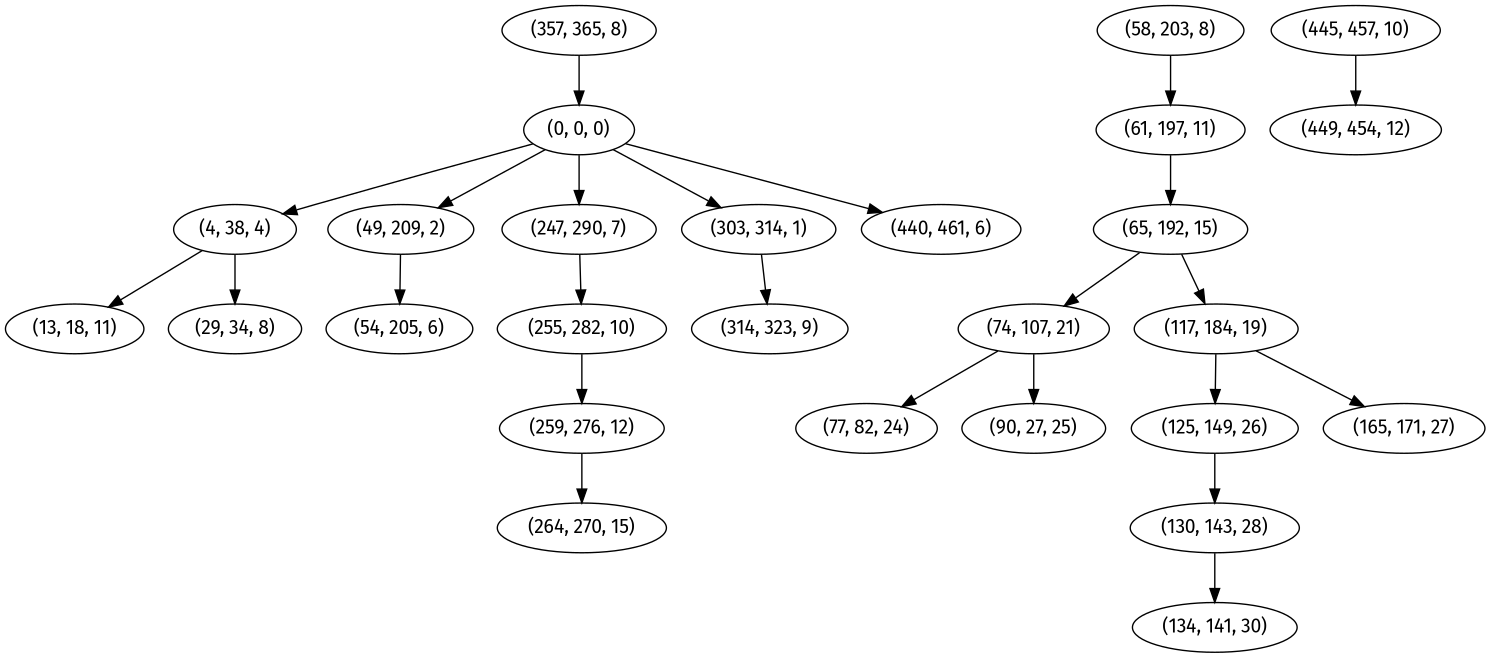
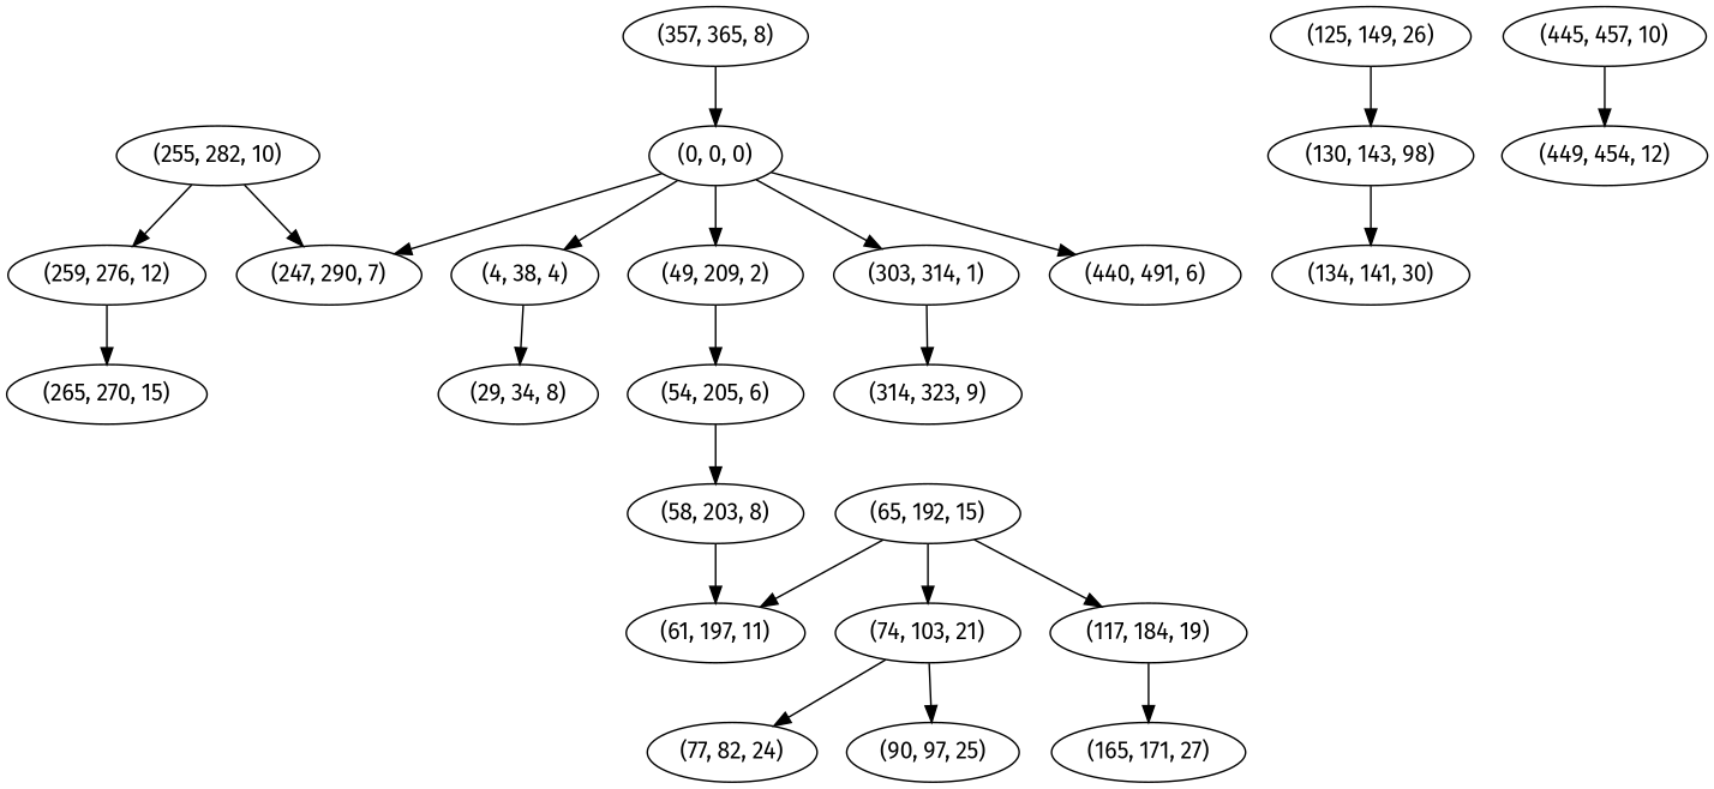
  digraph {
    fontname="Fira Sans"
    node [fontname="Fira Sans"]
    edge [fontname="Fira Sans"]
    "(0, 0, 0)"
    "(4, 38, 4)"
    "(49, 209, 2)"
    "(247, 290, 7)"
    n5 [label="(303, 314, 1)"]
-   "(440, 461, 6)"
-   "(13, 18, 11)"
+   "(440, 461, 6)" [label="(440, 491, 6)"]
    "(29, 34, 8)"
    "(54, 205, 6)"
    "(255, 282, 10)"
    "(314, 323, 9)"
    "(357, 365, 8)"
    "(58, 203, 8)"
    "(61, 197, 11)"
    "(65, 192, 15)"
-   "(74, 103, 21)" [label="(74, 107, 21)"]
+   "(74, 103, 21)"
    "(117, 184, 19)"
    "(77, 82, 24)"
-   "(90, 97, 25)" [label="(90, 27, 25)"]
+   "(90, 97, 25)"
    "(125, 149, 26)"
    "(165, 171, 27)"
-   "(130, 143, 28)"
+   "(130, 143, 28)" [label="(130, 143, 98)"]
    "(134, 141, 30)"
    "(259, 276, 12)"
-   "(265, 270, 15)" [label="(264, 270, 15)"]
+   "(265, 270, 15)"
    "(445, 457, 10)"
    "(449, 454, 12)"
    "(0, 0, 0)" -> "(4, 38, 4)"
    "(0, 0, 0)" -> "(49, 209, 2)"
    "(0, 0, 0)" -> "(247, 290, 7)"
    "(0, 0, 0)" -> n5
    "(0, 0, 0)" -> "(440, 461, 6)"
-   "(4, 38, 4)" -> "(13, 18, 11)"
    "(4, 38, 4)" -> "(29, 34, 8)"
    "(49, 209, 2)" -> "(54, 205, 6)"
-   "(247, 290, 7)" -> "(255, 282, 10)"
+   "(255, 282, 10)" -> "(247, 290, 7)"
    n5 -> "(314, 323, 9)"
+   "(54, 205, 6)" -> "(58, 203, 8)"
    "(255, 282, 10)" -> "(259, 276, 12)"
    "(357, 365, 8)" -> "(0, 0, 0)"
    "(58, 203, 8)" -> "(61, 197, 11)"
-   "(61, 197, 11)" -> "(65, 192, 15)"
+   "(65, 192, 15)" -> "(61, 197, 11)"
    "(65, 192, 15)" -> "(74, 103, 21)"
    "(65, 192, 15)" -> "(117, 184, 19)"
    "(74, 103, 21)" -> "(77, 82, 24)"
    "(74, 103, 21)" -> "(90, 97, 25)"
-   "(117, 184, 19)" -> "(125, 149, 26)"
    "(117, 184, 19)" -> "(165, 171, 27)"
    "(125, 149, 26)" -> "(130, 143, 28)"
    "(130, 143, 28)" -> "(134, 141, 30)"
    "(259, 276, 12)" -> "(265, 270, 15)"
    "(445, 457, 10)" -> "(449, 454, 12)"
  }
